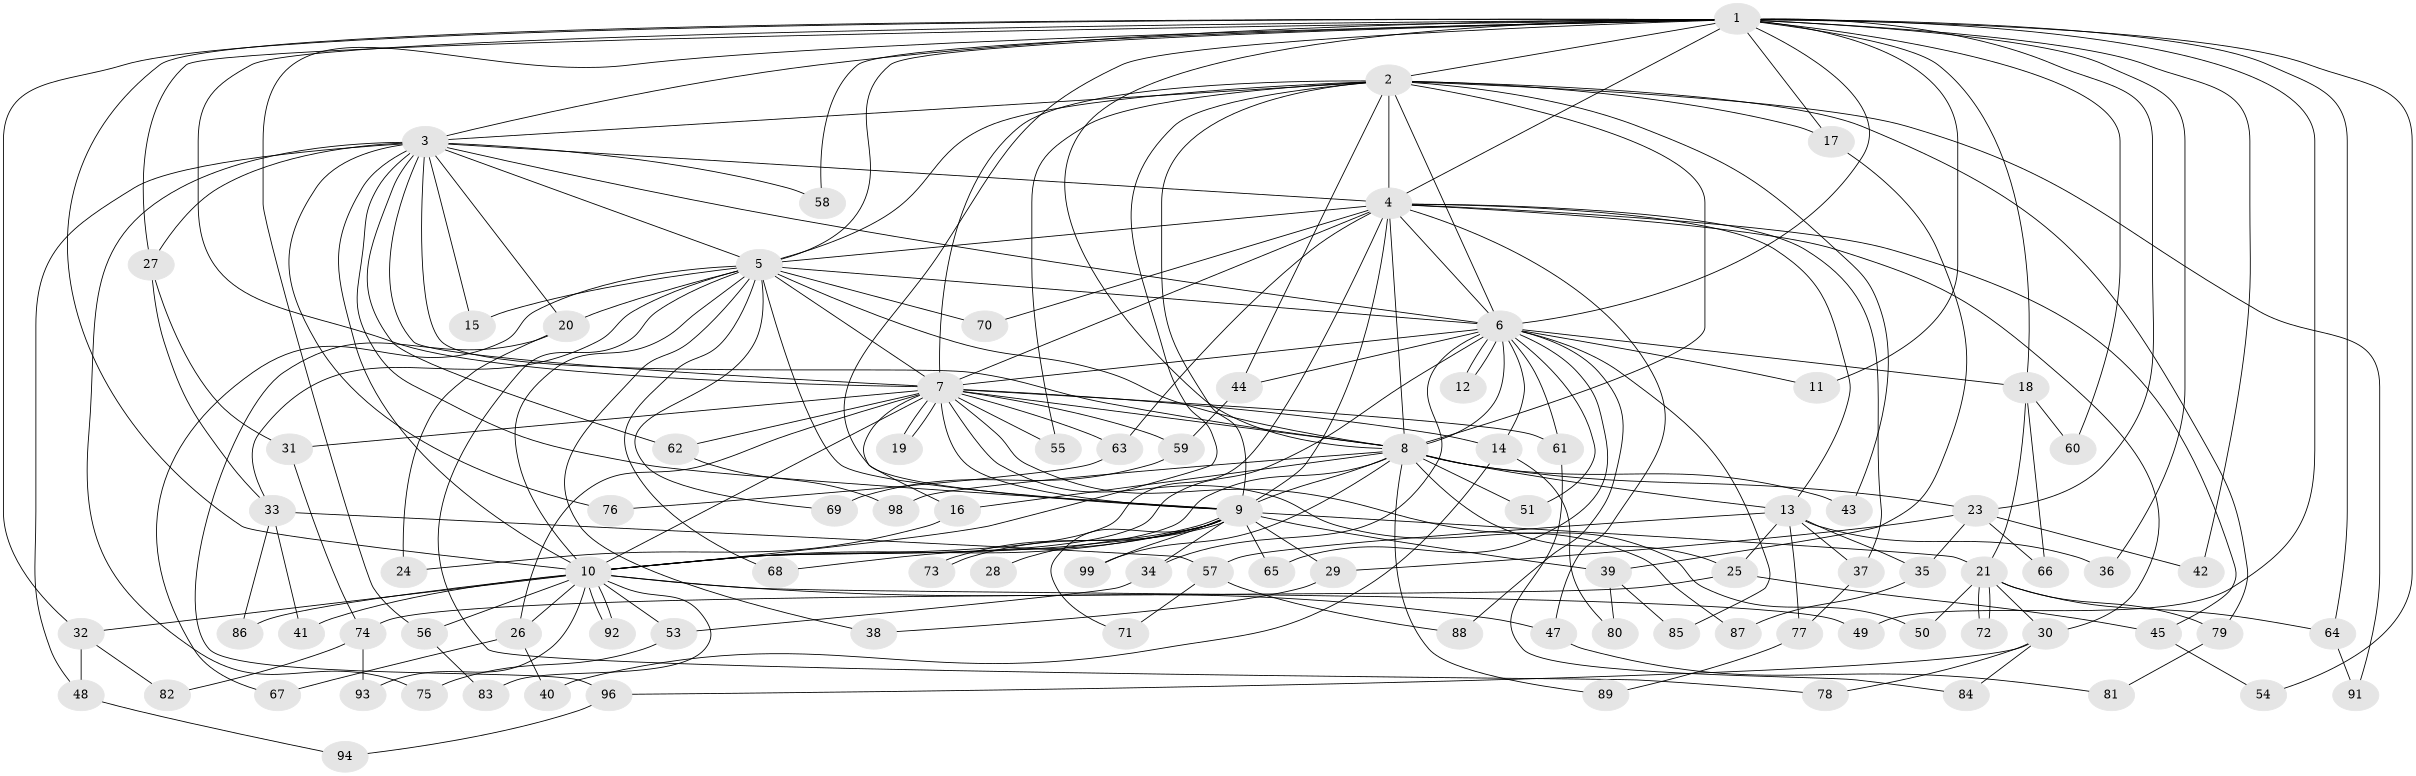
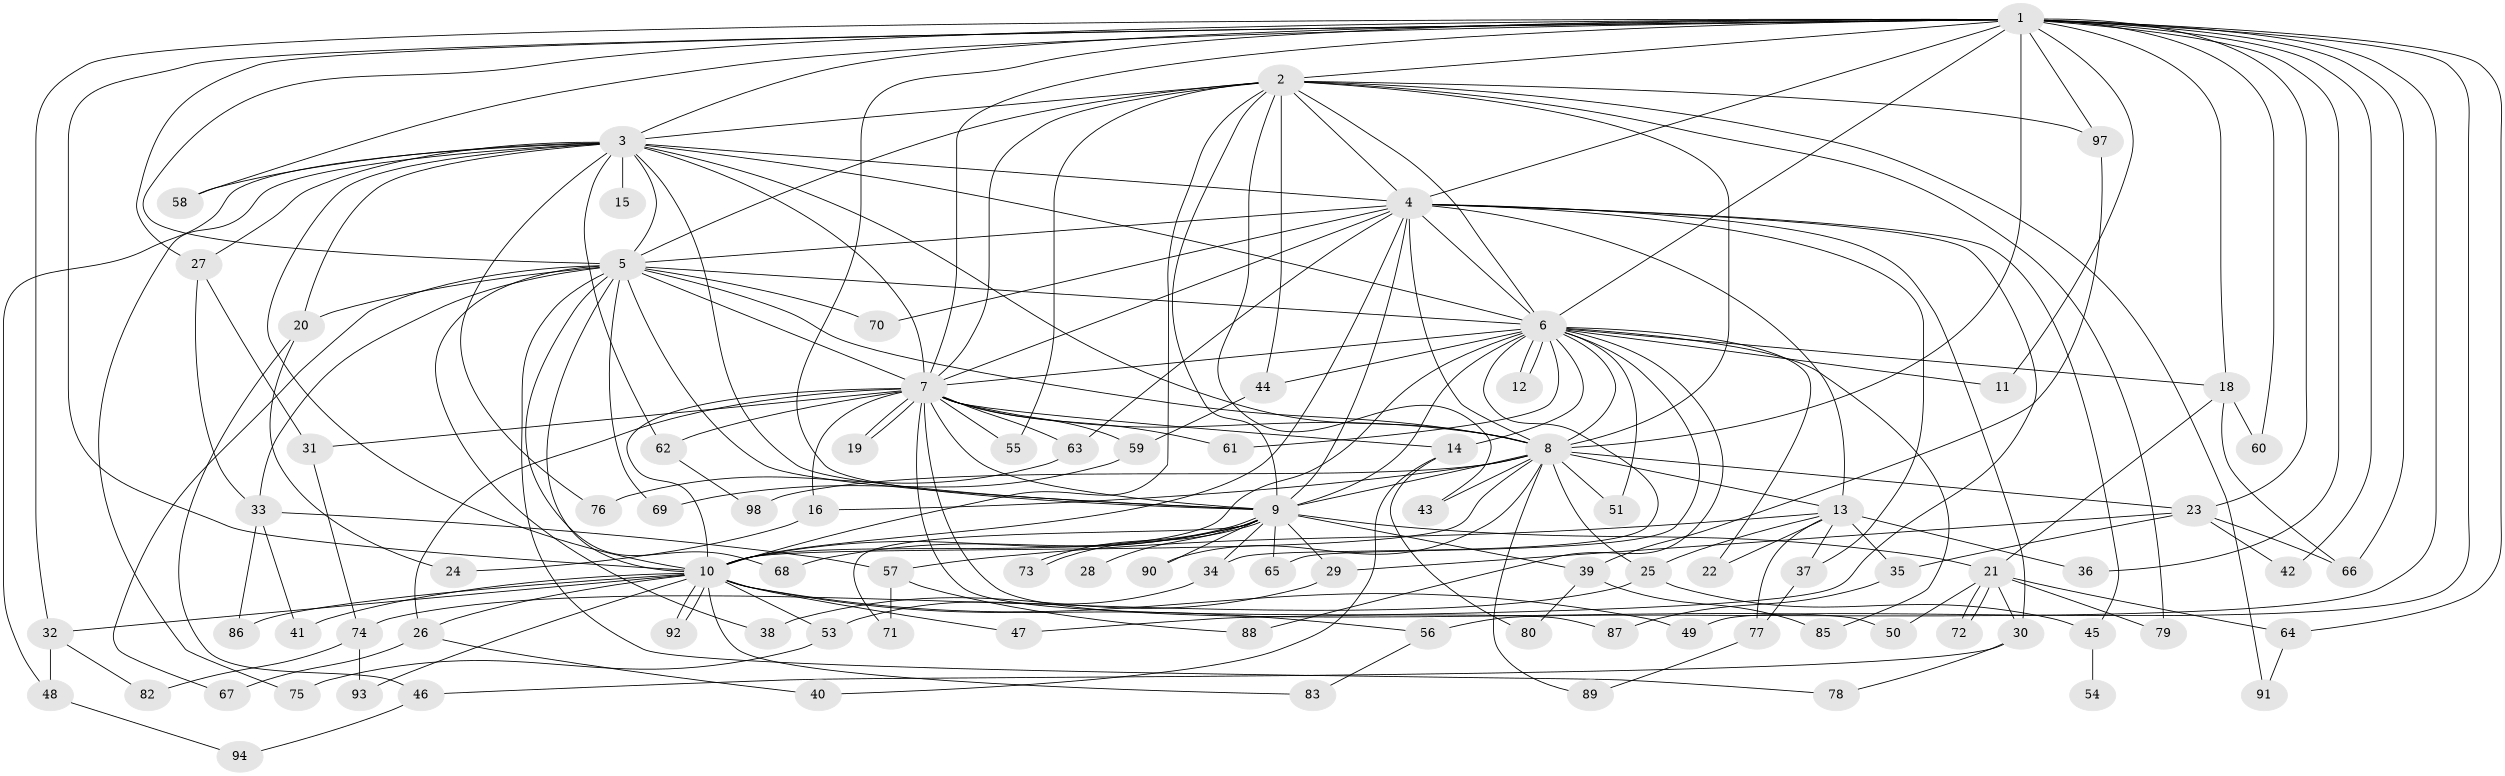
  graph {
    node [color=gray90 style=filled]
    1
    2
    3
    4
    5
    6
    7
    8
    9
    10
    11
-   17
+   17 [label=97]
    18
    23
    27
    32
    36
    42
    49
    54
    56
    58
    60
    64
    43
    44
    55
    79
    91
    15
    20
    48
    62
    75
    76
    13
    30
    37
    45
    47
    63
    70
    33
    38
    67
    68
    69
    78
    12
    14
+   22
    34
    51
    61
    65
    85
    88
    16
    19
    26
    31
    50
    59
    87
    25
    89
-   90 [label=99]
+   90
    n68 [label=98]
    28
    21
    29
    39
    71
    73
    41
    53
    83
    86
    92
    93
    66
    35
    82
-   81
    24
-   46 [label=96]
+   46
    94
    57
    77
-   84
    40
    80
    74
    72
    1 -- 2
    1 -- 3
    1 -- 4
    1 -- 5
    1 -- 6
    1 -- 7
    1 -- 8
    1 -- 9
    1 -- 10
    1 -- 11
    1 -- 17
    1 -- 18
    1 -- 23
    1 -- 27
    1 -- 32
    1 -- 36
    1 -- 42
    1 -- 49
-   1 -- 54
+   1 -- 66
    1 -- 56
    1 -- 58
    1 -- 60
    1 -- 64
    2 -- 3
    2 -- 4
    2 -- 5
    2 -- 6
    2 -- 7
    2 -- 8
    2 -- 9
    2 -- 10
    2 -- 17
    2 -- 43
    2 -- 44
    2 -- 55
    2 -- 79
    2 -- 91
    3 -- 4
    3 -- 5
    3 -- 6
    3 -- 7
    3 -- 8
    3 -- 9
    3 -- 10
    3 -- 27
    3 -- 58
    3 -- 15
    3 -- 20
    3 -- 48
    3 -- 62
    3 -- 75
    3 -- 76
    4 -- 5
    4 -- 6
    4 -- 7
    4 -- 8
    4 -- 9
    4 -- 10
    4 -- 13
    4 -- 30
    4 -- 37
    4 -- 45
    4 -- 47
    4 -- 63
    4 -- 70
    5 -- 6
    5 -- 7
    5 -- 8
    5 -- 9
    5 -- 10
-   5 -- 15
    5 -- 20
    5 -- 70
    5 -- 33
    5 -- 38
    5 -- 67
    5 -- 68
    5 -- 69
    5 -- 78
    6 -- 7
    6 -- 8
+   6 -- 9
    6 -- 10
    6 -- 11
    6 -- 18
    6 -- 44
    6 -- 12
    6 -- 12
    6 -- 14
+   6 -- 22
    6 -- 34
    6 -- 51
    6 -- 61
    6 -- 65
    6 -- 85
    6 -- 88
    7 -- 8
    7 -- 9
    7 -- 10
    7 -- 55
    7 -- 62
    7 -- 63
    7 -- 14
    7 -- 61
    7 -- 16
    7 -- 19
    7 -- 19
    7 -- 26
    7 -- 31
    7 -- 50
    7 -- 59
    7 -- 87
    8 -- 9
    8 -- 10
    8 -- 23
    8 -- 43
    8 -- 13
    8 -- 51
    8 -- 16
    8 -- 25
    8 -- 89
    8 -- 90
    8 -- n68
    9 -- 10
    9 -- 68
    9 -- 34
    9 -- 65
    9 -- 90
    9 -- 28
    9 -- 21
    9 -- 29
    9 -- 39
    9 -- 71
    9 -- 73
    9 -- 73
    10 -- 32
    10 -- 49
    10 -- 56
    10 -- 47
    10 -- 26
    10 -- 41
    10 -- 53
    10 -- 83
    10 -- 86
    10 -- 92
    10 -- 92
    10 -- 93
    17 -- 39
    18 -- 60
    18 -- 21
    18 -- 66
    23 -- 42
    23 -- 29
    23 -- 66
    23 -- 35
    27 -- 33
    27 -- 31
    32 -- 48
    32 -- 82
    56 -- 83
    64 -- 91
    44 -- 59
-   79 -- 81
    20 -- 24
    20 -- 46
    48 -- 94
    62 -- n68
    13 -- 36
    13 -- 37
+   13 -- 22
    13 -- 25
    13 -- 35
    13 -- 57
    13 -- 77
    30 -- 78
    30 -- 46
-   30 -- 84
    37 -- 77
    45 -- 54
-   47 -- 81
    63 -- 76
    33 -- 41
    33 -- 86
    33 -- 57
    14 -- 40
    14 -- 80
    34 -- 53
-   61 -- 84
    16 -- 24
    26 -- 67
    26 -- 40
    31 -- 74
    59 -- 69
    25 -- 45
    25 -- 74
    21 -- 64
    21 -- 79
    21 -- 30
    21 -- 50
    21 -- 72
    21 -- 72
    29 -- 38
    39 -- 85
    39 -- 80
    53 -- 75
    35 -- 87
    46 -- 94
    57 -- 88
    57 -- 71
    77 -- 89
    74 -- 93
    74 -- 82
  }
